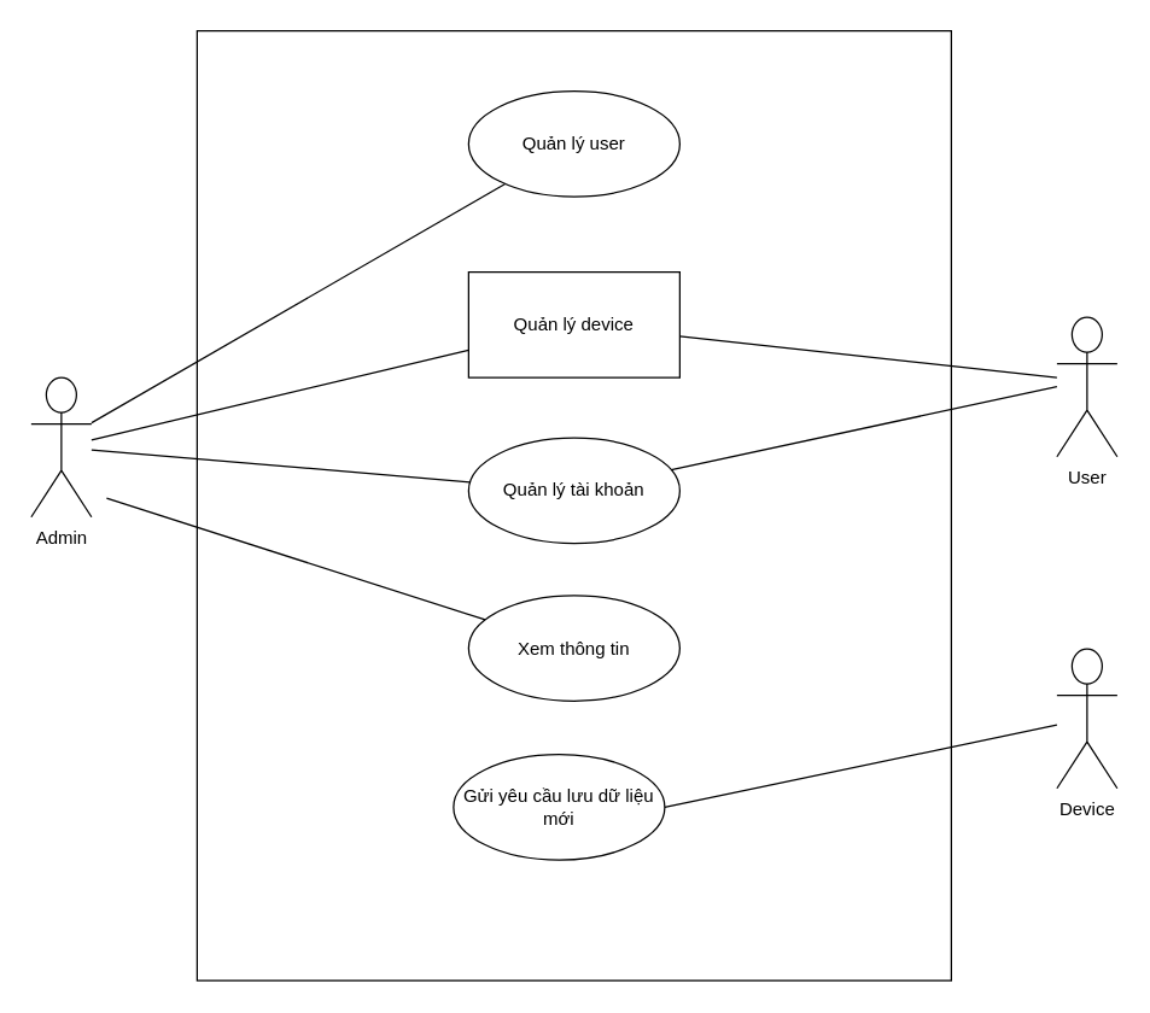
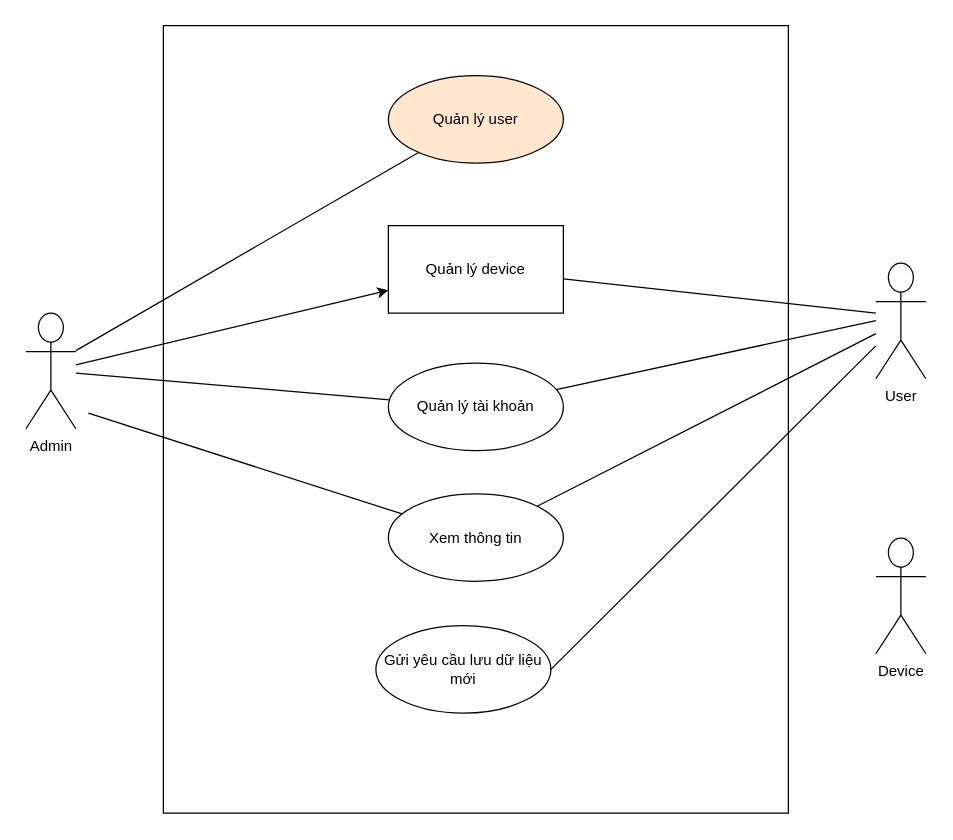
  <mxCell id="0" />
  <mxCell id="1" parent="0" />
  <mxCell id="2" value="" style="rounded=0;whiteSpace=wrap;html=1;" vertex="1" parent="1"><mxGeometry x="130" y="20" width="500" height="630" as="geometry" /></mxCell>
  <mxCell id="3" value="Admin" style="shape=umlActor;verticalLabelPosition=bottom;verticalAlign=top;html=1;" vertex="1" parent="1"><mxGeometry x="20" y="250" width="40" height="92.5" as="geometry" /></mxCell>
- <mxCell id="4" value="Quản lý user" style="ellipse;whiteSpace=wrap;html=1;" vertex="1" parent="1"><mxGeometry x="310" y="60" width="140" height="70" as="geometry" /></mxCell>
+ <mxCell id="4" value="Quản lý user" style="ellipse;whiteSpace=wrap;html=1;fillColor=#ffe6cc;" vertex="1" parent="1"><mxGeometry x="310" y="60" width="140" height="70" as="geometry" /></mxCell>
  <mxCell id="5" value="Quản lý device" style="whiteSpace=wrap;html=1;rounded=0;" vertex="1" parent="1"><mxGeometry x="310" y="180" width="140" height="70" as="geometry" /></mxCell>
  <mxCell id="6" value="Quản lý tài khoản" style="ellipse;whiteSpace=wrap;html=1;" vertex="1" parent="1"><mxGeometry x="310" y="290" width="140" height="70" as="geometry" /></mxCell>
  <mxCell id="7" value="Gửi yêu cầu lưu dữ liệu mới" style="ellipse;whiteSpace=wrap;html=1;" vertex="1" parent="1"><mxGeometry x="300" y="500" width="140" height="70" as="geometry" /></mxCell>
  <mxCell id="8" value="Xem thông tin" style="ellipse;whiteSpace=wrap;html=1;" vertex="1" parent="1"><mxGeometry x="310" y="394.5" width="140" height="70" as="geometry" /></mxCell>
  <mxCell id="9" value="Device" style="shape=umlActor;verticalLabelPosition=bottom;verticalAlign=top;html=1;" vertex="1" parent="1"><mxGeometry x="700" y="430" width="40" height="92.5" as="geometry" /></mxCell>
  <mxCell id="10" value="User" style="shape=umlActor;verticalLabelPosition=bottom;verticalAlign=top;html=1;" vertex="1" parent="1"><mxGeometry x="700" y="210" width="40" height="92.5" as="geometry" /></mxCell>
  <mxCell id="11" value="" style="endArrow=none;html=1;rounded=0;" edge="1" parent="1" target="4"><mxGeometry relative="1" as="geometry"><mxPoint x="60" y="280" as="sourcePoint" /><mxPoint x="220" y="280" as="targetPoint" /></mxGeometry></mxCell>
  <mxCell id="12" value="" style="endArrow=none;html=1;rounded=0;" edge="1" parent="1" source="5"><mxGeometry relative="1" as="geometry"><mxPoint x="540" y="340" as="sourcePoint" /><mxPoint x="700" y="250" as="targetPoint" /></mxGeometry></mxCell>
- <mxCell id="13" value="" style="endArrow=none;html=1;rounded=0;" edge="1" parent="1" source="3" target="5"><mxGeometry relative="1" as="geometry"><mxPoint x="540" y="340" as="sourcePoint" /><mxPoint x="700" y="340" as="targetPoint" /></mxGeometry></mxCell>
+ <mxCell id="13" value="" style="endArrow=classic;html=1;rounded=0;" edge="1" parent="1" source="3" target="5"><mxGeometry relative="1" as="geometry"><mxPoint x="540" y="340" as="sourcePoint" /><mxPoint x="700" y="340" as="targetPoint" /></mxGeometry></mxCell>
  <mxCell id="14" value="" style="endArrow=none;html=1;rounded=0;" edge="1" parent="1" source="6"><mxGeometry relative="1" as="geometry"><mxPoint x="540" y="340" as="sourcePoint" /><mxPoint x="700" y="256" as="targetPoint" /></mxGeometry></mxCell>
- <mxCell id="16" value="" style="endArrow=none;html=1;rounded=0;exitX=1;exitY=0.5;exitDx=0;exitDy=0;" edge="1" parent="1" source="7" target="9"><mxGeometry relative="1" as="geometry"><mxPoint x="540" y="340" as="sourcePoint" /><mxPoint x="700" y="340" as="targetPoint" /></mxGeometry></mxCell>
+ <mxCell id="15" value="" style="endArrow=none;html=1;rounded=0;" edge="1" parent="1" source="8" target="10"><mxGeometry relative="1" as="geometry"><mxPoint x="540" y="340" as="sourcePoint" /><mxPoint x="700" y="340" as="targetPoint" /></mxGeometry></mxCell>
+ <mxCell id="16" value="" style="endArrow=none;html=1;rounded=0;exitX=1;exitY=0.5;exitDx=0;exitDy=0;" edge="1" parent="1" source="7" target="10"><mxGeometry relative="1" as="geometry"><mxPoint x="540" y="340" as="sourcePoint" /><mxPoint x="700" y="340" as="targetPoint" /></mxGeometry></mxCell>
  <mxCell id="17" value="" style="endArrow=none;html=1;rounded=0;" edge="1" parent="1" source="3" target="6"><mxGeometry relative="1" as="geometry"><mxPoint x="540" y="340" as="sourcePoint" /><mxPoint x="700" y="340" as="targetPoint" /></mxGeometry></mxCell>
  <mxCell id="18" value="" style="endArrow=none;html=1;rounded=0;" edge="1" parent="1" target="8"><mxGeometry relative="1" as="geometry"><mxPoint x="70" y="330" as="sourcePoint" /><mxPoint x="700" y="340" as="targetPoint" /></mxGeometry></mxCell>
